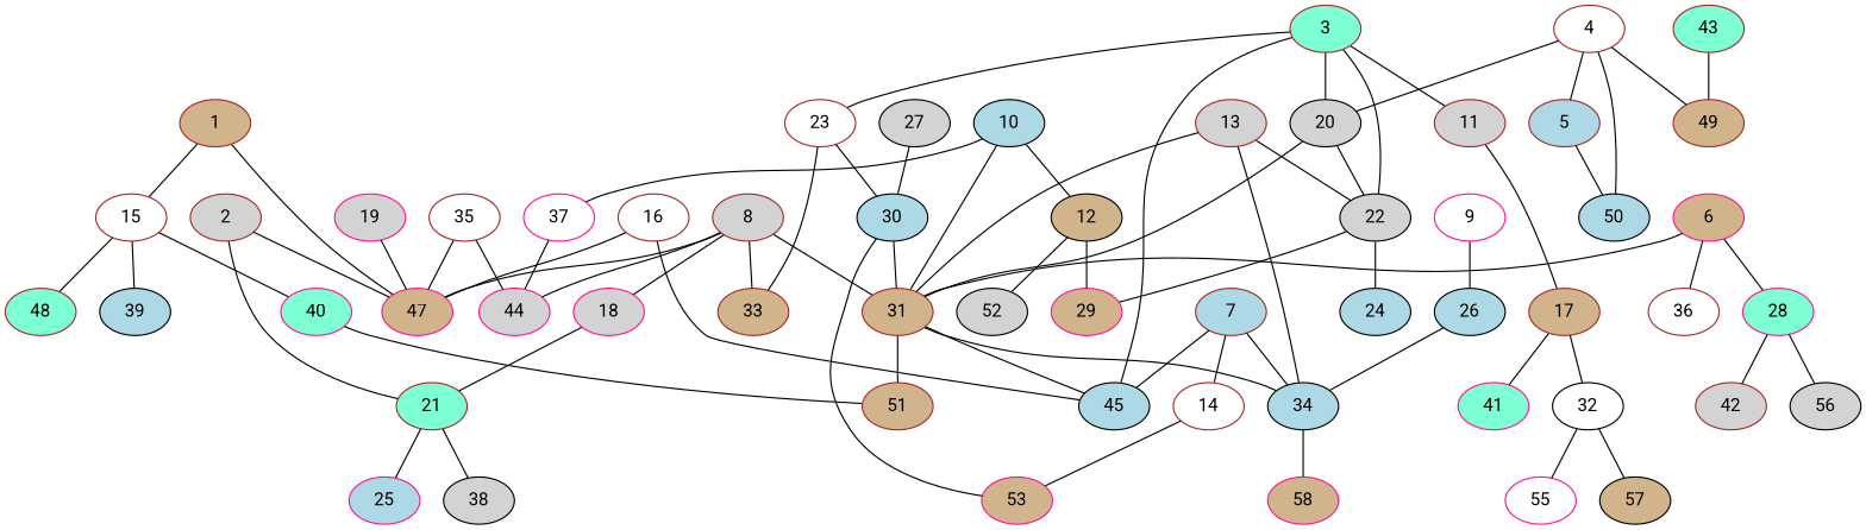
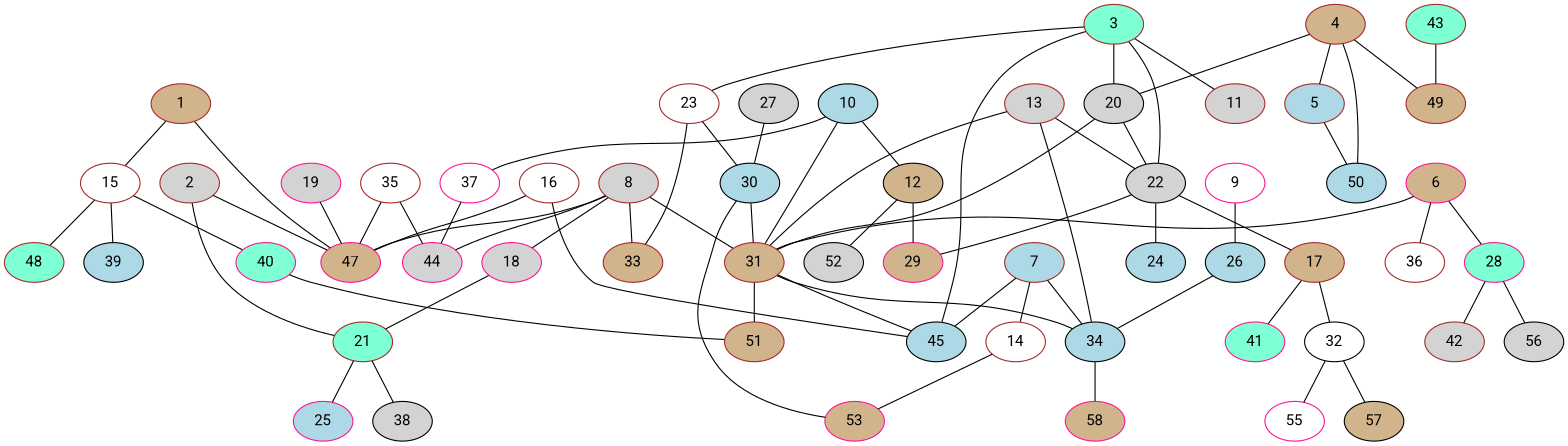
  graph {
    fontname=Roboto
    node [color=brown fillcolor=tan fontname=Roboto style=filled]
    edge [fontname=Roboto weight=1.0]
    1
    15 [fillcolor=white]
    47 [color=deeppink]
    39 [color=black fillcolor=lightblue]
    40 [color=deeppink fillcolor=aquamarine]
    48 [fillcolor=aquamarine]
    2 [fillcolor=lightgrey]
    21 [fillcolor=aquamarine]
    25 [color=deeppink fillcolor=lightblue]
    38 [color=black fillcolor=lightgrey]
    3 [fillcolor=aquamarine]
    11 [fillcolor=lightgrey]
    20 [color=black fillcolor=lightgrey]
    22 [color=black fillcolor=lightgrey]
    23 [fillcolor=white]
    45 [color=black fillcolor=lightblue]
    17
    31
    29 [color=deeppink]
    24 [color=black fillcolor=lightblue]
    33
    30 [color=black fillcolor=lightblue]
-   4 [fillcolor=white]
+   4
    5 [fillcolor=lightblue]
    49
    50 [color=black fillcolor=lightblue]
    6 [color=deeppink]
    28 [color=deeppink fillcolor=aquamarine]
    36 [fillcolor=white]
    42 [fillcolor=lightgrey]
    56 [color=black fillcolor=lightgrey]
    34 [color=black fillcolor=lightblue]
    51
    7 [fillcolor=lightblue]
    14 [fillcolor=white]
    53 [color=deeppink]
    n37 [color=deeppink label=58]
    8 [fillcolor=lightgrey]
    18 [color=deeppink fillcolor=lightgrey]
    44 [color=deeppink fillcolor=lightgrey]
    9 [color=deeppink fillcolor=white]
    26 [color=black fillcolor=lightblue]
    10 [color=black fillcolor=lightblue]
    12 [color=black]
    37 [color=deeppink fillcolor=white]
    52 [color=black fillcolor=lightgrey]
    32 [color=black fillcolor=white]
    41 [color=deeppink fillcolor=aquamarine]
    13 [fillcolor=lightgrey]
    16 [fillcolor=white]
    55 [color=deeppink fillcolor=white]
    57 [color=black]
    19 [color=deeppink fillcolor=lightgrey]
    27 [color=black fillcolor=lightgrey]
    35 [fillcolor=white]
    43 [fillcolor=aquamarine]
    1 -- 15
    1 -- 47
    15 -- 39
    15 -- 40
    15 -- 48
    40 -- 51
    2 -- 47
    2 -- 21
    21 -- 25
    21 -- 38
    3 -- 11
    3 -- 20
    3 -- 22
    3 -- 23
    3 -- 45
-   11 -- 17
+   22 -- 17
    20 -- 22
    20 -- 31
    22 -- 29
    22 -- 24
    23 -- 33
    23 -- 30
    17 -- 32
    17 -- 41
    31 -- 45
    31 -- 34
    31 -- 51
    30 -- 31
    30 -- 53
    4 -- 20
    4 -- 5
    4 -- 49
    4 -- 50
    5 -- 50
    6 -- 31
    6 -- 28
    6 -- 36
    28 -- 42
    28 -- 56
    34 -- n37
    7 -- 45 [weight=2.0]
    7 -- 34
    7 -- 14
    14 -- 53
    8 -- 47
    8 -- 31
    8 -- 33
    8 -- 18
    8 -- 44
    18 -- 21
    9 -- 26
    26 -- 34
    10 -- 31
    10 -- 12
    10 -- 37
    12 -- 29
    12 -- 52
    37 -- 44
    32 -- 55
    32 -- 57
    13 -- 22
    13 -- 31
    13 -- 34
    16 -- 47
    16 -- 45
    19 -- 47
    27 -- 30
    35 -- 47
    35 -- 44
    43 -- 49
  }
